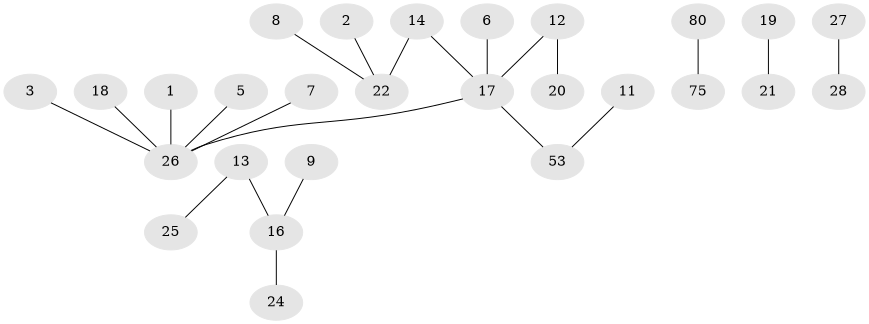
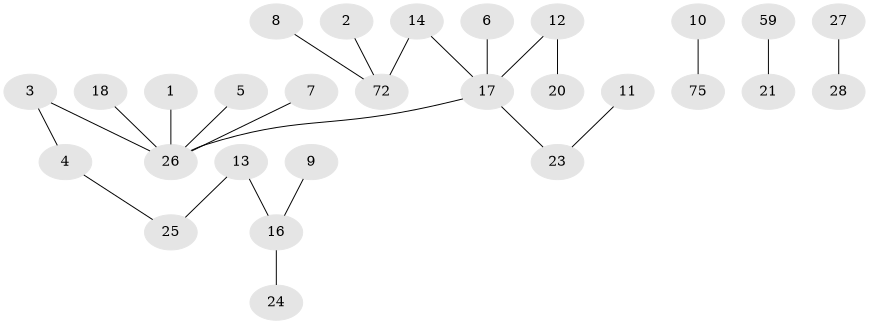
  graph {
    node [color=gray90 style=filled]
    edge [weight=1.0]
    1
    26
    2
-   22
+   22 [label=72]
    3
+   4
    25
    5
    6
    17
-   23 [label=53]
+   23
    7
    8
    9
    16
    24
    n17 [label=75]
-   10 [label=80]
+   10
    14
    11
    12
    20
    13
    18
-   19
+   19 [label=59]
    21
    27
    28
    1 -- 26
    2 -- 22
    3 -- 26
+   3 -- 4
+   4 -- 25
    5 -- 26
    6 -- 17
    17 -- 26
    17 -- 23
    7 -- 26
    8 -- 22
    9 -- 16
    16 -- 24
    10 -- n17
    14 -- 22
    14 -- 17
    11 -- 23
    12 -- 17
    12 -- 20
    13 -- 25
    13 -- 16
    18 -- 26
    19 -- 21
    27 -- 28
  }
